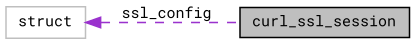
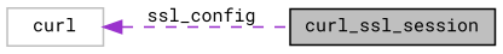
  digraph {
    rankdir=LR
    fontname="Roboto Mono"
    node [fontname="Roboto Mono" fontsize=10 shape=record style=filled]
    n1 [color=black fillcolor=grey75 fontcolor=black height=0.2 label=curl_ssl_session width=0.4]
-   n2 [color=grey75 fillcolor=white height=0.2 label=struct width=0.4]
+   n2 [color=grey75 fillcolor=white height=0.2 label=curl width=0.4]
    n2 -> n1 [color=darkorchid3 dir=back fontname="Roboto Mono" fontsize=10 label=" ssl_config" labelfontname=Helvetica labelfontsize=10 style=dashed]
  }
